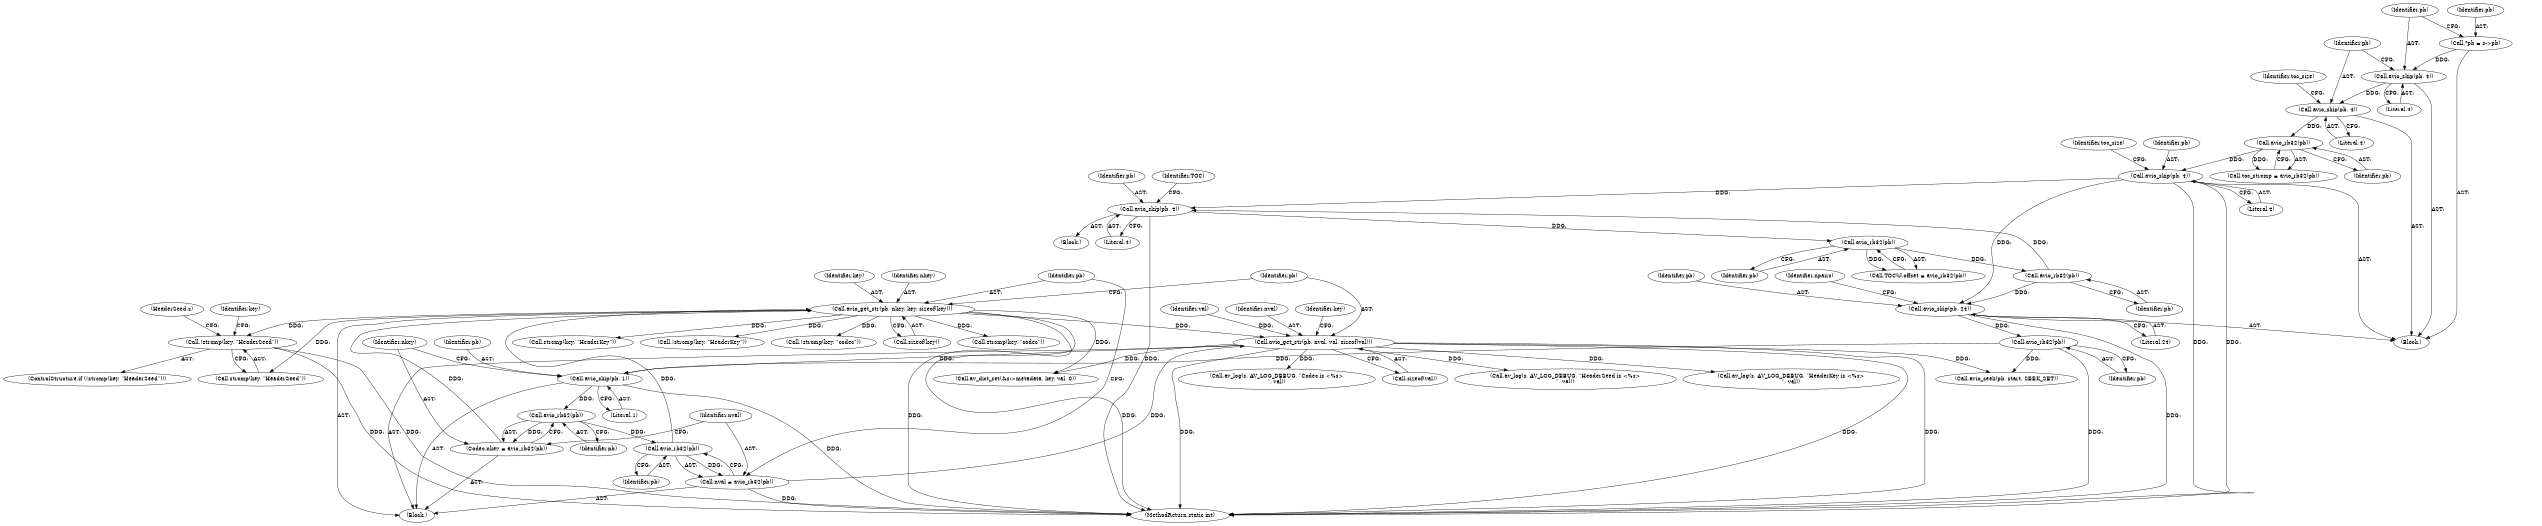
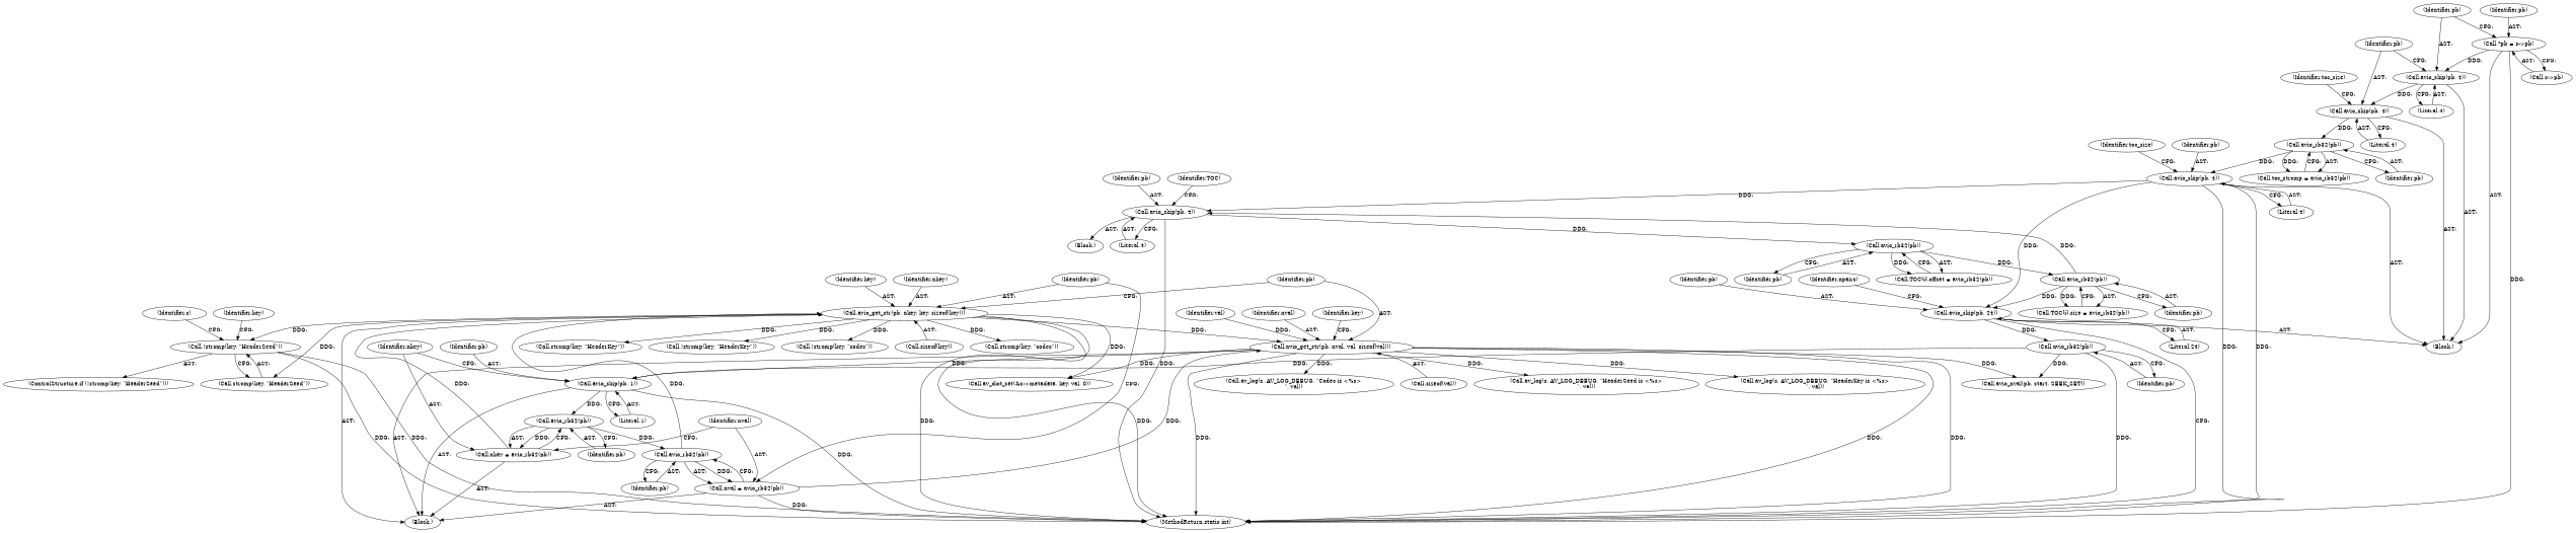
  digraph {
    n1 [label="(Call,!strcmp(key, \"HeaderSeed\"))"]
    n2 [label="(ControlStructure,if (!strcmp(key, \"HeaderSeed\")))"]
    n3 [label="(Call,strcmp(key, \"HeaderSeed\"))"]
    n4 [label="(MethodReturn,static int)"]
    n5 [label="(Call,avio_get_str(pb, nkey, key, sizeof(key)))"]
    n6 [label="(Call,avio_get_str(pb, nval, val, sizeof(val)))"]
    n7 [label="(Call,strcmp(key, \"HeaderKey\"))"]
    n8 [label="(Call,!strcmp(key, \"HeaderKey\"))"]
    n9 [label="(Call,!strcmp(key, \"codec\"))"]
    n10 [label="(Call,sizeof(key))"]
    n11 [label="(Block,)"]
    n12 [label="(Call,strcmp(key, \"codec\"))"]
    n13 [label="(Call,av_dict_set(&s->metadata, key, val, 0))"]
    n14 [label="(Call,avio_skip(pb, 1))"]
-   n15 [label="(Call,avio_seek(pb, start, SEEK_SET))"]
+   n15 [label="(Call,avio_nval(pb, start, SEEK_SET))"]
    n16 [label="(Call,av_log(s, AV_LOG_DEBUG, \"Codec is <%s>\n\", val))"]
    n17 [label="(Call,sizeof(val))"]
    n18 [label="(Call,av_log(s, AV_LOG_DEBUG, \"HeaderSeed is <%s>\n\", val))"]
    n19 [label="(Call,av_log(s, AV_LOG_DEBUG, \"HeaderKey is <%s>\n\", val))"]
    n20 [label="(Call,avio_rb32(pb))"]
    n21 [label="(Call,nval = avio_rb32(pb))"]
    n22 [label="(Identifier,pb)"]
    n23 [label="(Call,avio_rb32(pb))"]
-   n24 [label="(Codec,nkey = avio_rb32(pb))"]
+   n24 [label="(Call,nkey = avio_rb32(pb))"]
    n25 [label="(Identifier,pb)"]
    n26 [label="(Literal,1)"]
    n27 [label="(Call,avio_rb32(pb))"]
    n28 [label="(Identifier,pb)"]
    n29 [label="(Call,avio_skip(pb, 24))"]
    n30 [label="(Block,)"]
    n31 [label="(Literal,24)"]
    n32 [label="(Call,avio_skip(pb, 4))"]
    n33 [label="(Call,avio_skip(pb, 4))"]
    n34 [label="(Literal,4)"]
    n35 [label="(Call,avio_rb32(pb))"]
    n36 [label="(Block,)"]
    n37 [label="(Literal,4)"]
    n38 [label="(Call,avio_rb32(pb))"]
    n39 [label="(Call,toc_strcmp = avio_rb32(pb))"]
    n40 [label="(Identifier,pb)"]
    n41 [label="(Call,avio_skip(pb, 4))"]
    n42 [label="(Literal,4)"]
    n43 [label="(Call,avio_skip(pb, 4))"]
    n44 [label="(Literal,4)"]
    n45 [label="(Call,*pb = s->pb)"]
+   n46 [label="(Call,s->pb)"]
    n47 [label="(Call,avio_rb32(pb))"]
+   n48 [label="(Call,TOC[i].size = avio_rb32(pb))"]
    n49 [label="(Identifier,pb)"]
    n50 [label="(Identifier,pb)"]
    n51 [label="(Call,TOC[i].offset = avio_rb32(pb))"]
    n52 [label="(Identifier,val)"]
    n53 [label="(Identifier,nval)"]
    n54 [label="(Identifier,toc_size)"]
    n55 [label="(Identifier,key)"]
    n56 [label="(Identifier,pb)"]
    n57 [label="(Identifier,pb)"]
    n58 [label="(Identifier,pb)"]
    n59 [label="(Identifier,nkey)"]
    n60 [label="(Identifier,nval)"]
    n61 [label="(Identifier,pb)"]
    n62 [label="(Identifier,nkey)"]
    n63 [label="(Identifier,key)"]
    n64 [label="(Identifier,pb)"]
    n65 [label="(Identifier,pb)"]
    n66 [label="(Identifier,toc_size)"]
    n67 [label="(Identifier,npairs)"]
    n68 [label="(Identifier,TOC)"]
    n69 [label="(Identifier,key)"]
-   n70 [label="(HeaderSeed,s)"]
+   n70 [label="(Identifier,s)"]
    n71 [label="(Identifier,pb)"]
    n72 [label="(Identifier,pb)"]
    n73 [label="(Identifier,pb)"]
    n1 -> n2 [label="AST: "]
    n1 -> n3 [label="CFG: "]
    n1 -> n4 [label="DDG: "]
    n1 -> n4 [label="DDG: "]
    n3 -> n1 [label="AST: "]
    n5 -> n1 [label="DDG: "]
    n5 -> n3 [label="DDG: "]
    n5 -> n4 [label="DDG: "]
    n5 -> n4 [label="DDG: "]
    n5 -> n6 [label="DDG: "]
    n5 -> n7 [label="DDG: "]
    n5 -> n8 [label="DDG: "]
    n5 -> n9 [label="DDG: "]
-   n5 -> n10 [label="CFG: "]
    n5 -> n11 [label="AST: "]
    n5 -> n12 [label="DDG: "]
    n5 -> n13 [label="DDG: "]
    n6 -> n4 [label="DDG: "]
    n6 -> n4 [label="DDG: "]
    n6 -> n4 [label="DDG: "]
    n6 -> n11 [label="AST: "]
    n6 -> n13 [label="DDG: "]
    n6 -> n14 [label="DDG: "]
    n6 -> n15 [label="DDG: "]
    n6 -> n16 [label="DDG: "]
-   n6 -> n17 [label="CFG: "]
    n6 -> n18 [label="DDG: "]
    n6 -> n19 [label="DDG: "]
    n10 -> n5 [label="AST: "]
    n14 -> n4 [label="DDG: "]
    n14 -> n11 [label="AST: "]
    n14 -> n23 [label="DDG: "]
    n14 -> n26 [label="CFG: "]
    n17 -> n6 [label="AST: "]
    n20 -> n5 [label="DDG: "]
    n20 -> n21 [label="AST: "]
    n20 -> n21 [label="DDG: "]
    n20 -> n22 [label="CFG: "]
    n21 -> n4 [label="DDG: "]
    n21 -> n6 [label="DDG: "]
    n21 -> n11 [label="AST: "]
    n21 -> n20 [label="CFG: "]
    n22 -> n20 [label="AST: "]
    n23 -> n20 [label="DDG: "]
    n23 -> n24 [label="AST: "]
    n23 -> n24 [label="DDG: "]
    n23 -> n25 [label="CFG: "]
    n24 -> n5 [label="DDG: "]
    n24 -> n11 [label="AST: "]
    n24 -> n23 [label="CFG: "]
    n25 -> n23 [label="AST: "]
    n26 -> n14 [label="AST: "]
    n27 -> n4 [label="DDG: "]
    n27 -> n14 [label="DDG: "]
    n27 -> n15 [label="DDG: "]
    n27 -> n28 [label="CFG: "]
    n28 -> n27 [label="AST: "]
-   n29 -> n4 [label="DDG: "]
+   n29 -> n4 [label="CFG: "]
    n29 -> n27 [label="DDG: "]
    n29 -> n30 [label="AST: "]
    n29 -> n31 [label="CFG: "]
    n31 -> n29 [label="AST: "]
    n32 -> n4 [label="DDG: "]
    n32 -> n4 [label="DDG: "]
    n32 -> n29 [label="DDG: "]
    n32 -> n30 [label="AST: "]
    n32 -> n33 [label="DDG: "]
    n32 -> n34 [label="CFG: "]
    n33 -> n4 [label="DDG: "]
    n33 -> n35 [label="DDG: "]
    n33 -> n36 [label="AST: "]
    n33 -> n37 [label="CFG: "]
    n34 -> n32 [label="AST: "]
    n35 -> n47 [label="DDG: "]
    n35 -> n50 [label="CFG: "]
    n35 -> n51 [label="AST: "]
    n35 -> n51 [label="DDG: "]
    n37 -> n33 [label="AST: "]
    n38 -> n32 [label="DDG: "]
    n38 -> n39 [label="AST: "]
    n38 -> n39 [label="DDG: "]
    n38 -> n40 [label="CFG: "]
    n39 -> n38 [label="CFG: "]
    n40 -> n38 [label="AST: "]
    n41 -> n30 [label="AST: "]
    n41 -> n38 [label="DDG: "]
    n41 -> n42 [label="CFG: "]
    n42 -> n41 [label="AST: "]
    n43 -> n30 [label="AST: "]
    n43 -> n41 [label="DDG: "]
    n43 -> n44 [label="CFG: "]
    n44 -> n43 [label="AST: "]
+   n45 -> n4 [label="DDG: "]
    n45 -> n30 [label="AST: "]
    n45 -> n43 [label="DDG: "]
+   n45 -> n46 [label="CFG: "]
+   n46 -> n45 [label="AST: "]
    n47 -> n29 [label="DDG: "]
    n47 -> n33 [label="DDG: "]
+   n47 -> n48 [label="AST: "]
+   n47 -> n48 [label="DDG: "]
    n47 -> n49 [label="CFG: "]
+   n48 -> n47 [label="CFG: "]
    n49 -> n47 [label="AST: "]
    n50 -> n35 [label="AST: "]
    n51 -> n35 [label="CFG: "]
    n52 -> n6 [label="DDG: "]
    n53 -> n6 [label="AST: "]
    n54 -> n32 [label="CFG: "]
    n55 -> n6 [label="CFG: "]
    n56 -> n5 [label="AST: "]
    n56 -> n21 [label="CFG: "]
    n57 -> n45 [label="AST: "]
    n58 -> n5 [label="CFG: "]
    n58 -> n6 [label="AST: "]
    n59 -> n14 [label="CFG: "]
    n59 -> n24 [label="AST: "]
    n60 -> n21 [label="AST: "]
    n60 -> n24 [label="CFG: "]
    n61 -> n33 [label="AST: "]
    n62 -> n5 [label="AST: "]
    n63 -> n1 [label="CFG: "]
    n64 -> n29 [label="AST: "]
    n65 -> n14 [label="AST: "]
    n66 -> n41 [label="CFG: "]
    n67 -> n29 [label="CFG: "]
    n68 -> n33 [label="CFG: "]
    n69 -> n5 [label="AST: "]
    n70 -> n1 [label="CFG: "]
    n71 -> n41 [label="AST: "]
    n71 -> n43 [label="CFG: "]
    n72 -> n32 [label="AST: "]
    n73 -> n43 [label="AST: "]
    n73 -> n45 [label="CFG: "]
  }
